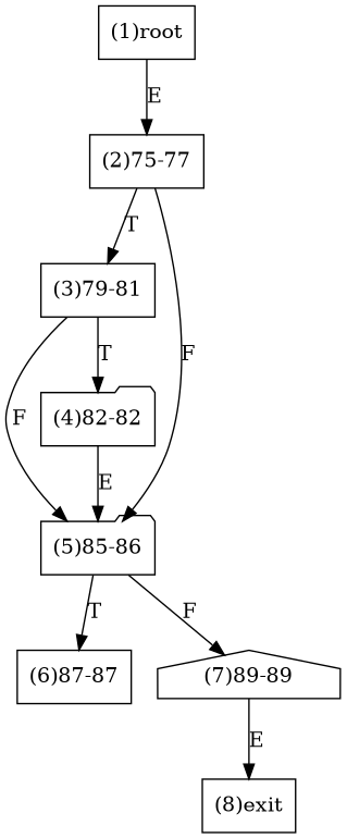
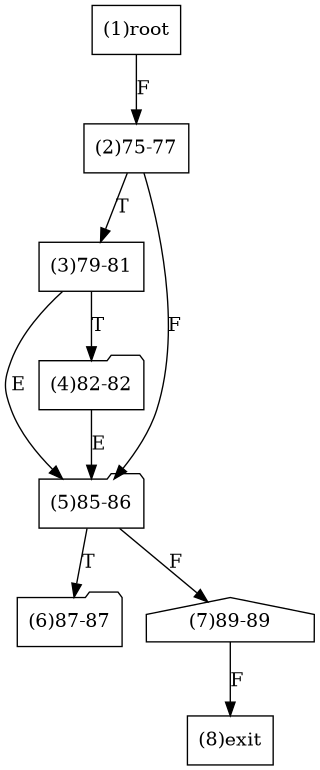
  digraph {
    node [shape=box]
    n1 [label="(1)root"]
    n2 [label="(2)75-77"]
    n3 [label="(3)79-81"]
    n4 [label="(5)85-86" shape=folder]
    n5 [label="(4)82-82" shape=folder]
-   n6 [label="(6)87-87"]
+   n6 [label="(6)87-87" shape=folder]
    n7 [label="(7)89-89" shape=house]
    n8 [label="(8)exit"]
-   n1 -> n2 [label=E]
+   n1 -> n2 [label=F]
    n2 -> n3 [label=T]
    n2 -> n4 [label=F]
-   n3 -> n4 [label=F]
+   n3 -> n4 [label=E]
    n3 -> n5 [label=T]
    n4 -> n6 [label=T]
    n4 -> n7 [label=F]
    n5 -> n4 [label=E]
-   n7 -> n8 [label=E]
+   n7 -> n8 [label=F]
  }
